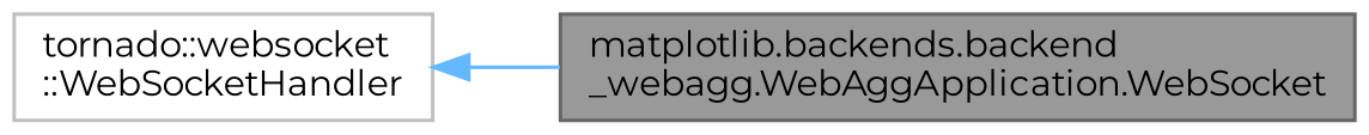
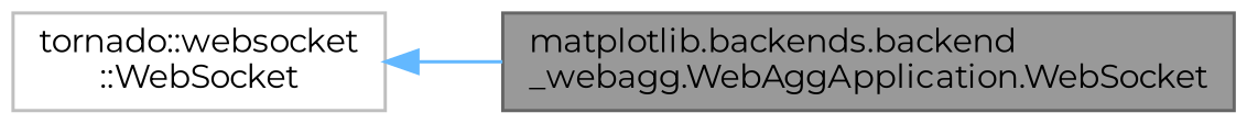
  digraph {
    rankdir=LR
    fontname=Montserrat
    node [fontname=Montserrat fontsize=10 shape=box style=filled]
    n1 [color=gray40 fillcolor=grey60 fontcolor=black height=0.2 label="matplotlib.backends.backend\l_webagg.WebAggApplication.WebSocket" width=0.4]
-   n2 [color=grey75 fillcolor=white height=0.2 label="tornado::websocket\l::WebSocketHandler" width=0.4]
+   n2 [color=grey75 fillcolor=white height=0.2 label="tornado::websocket\l::WebSocket" width=0.4]
    n2 -> n1 [color=steelblue1 dir=back fontname=Montserrat fontsize=10 labelfontname=Helvetica labelfontsize=10 style=solid]
  }
